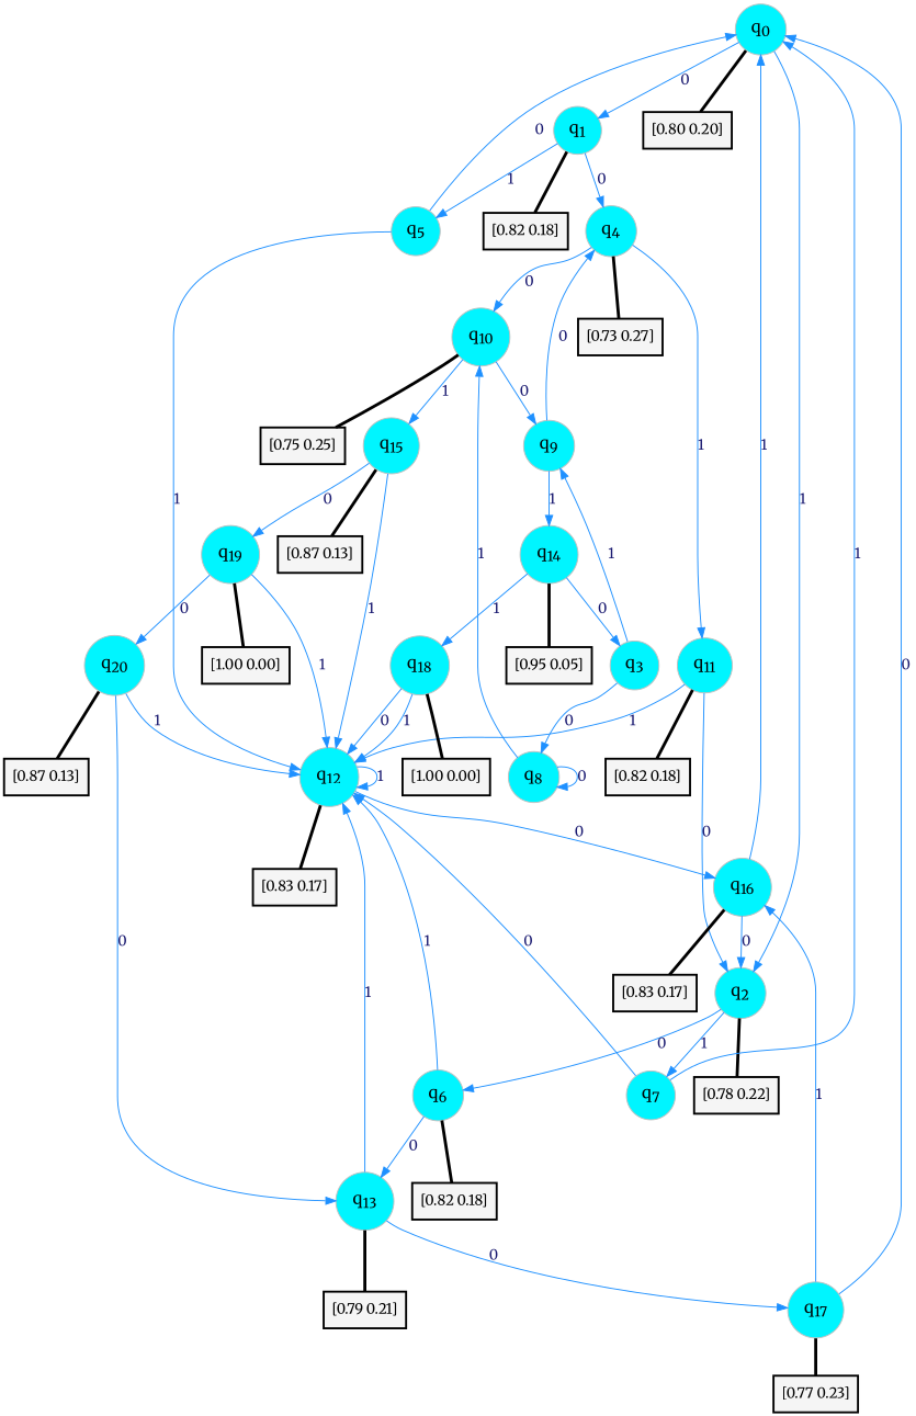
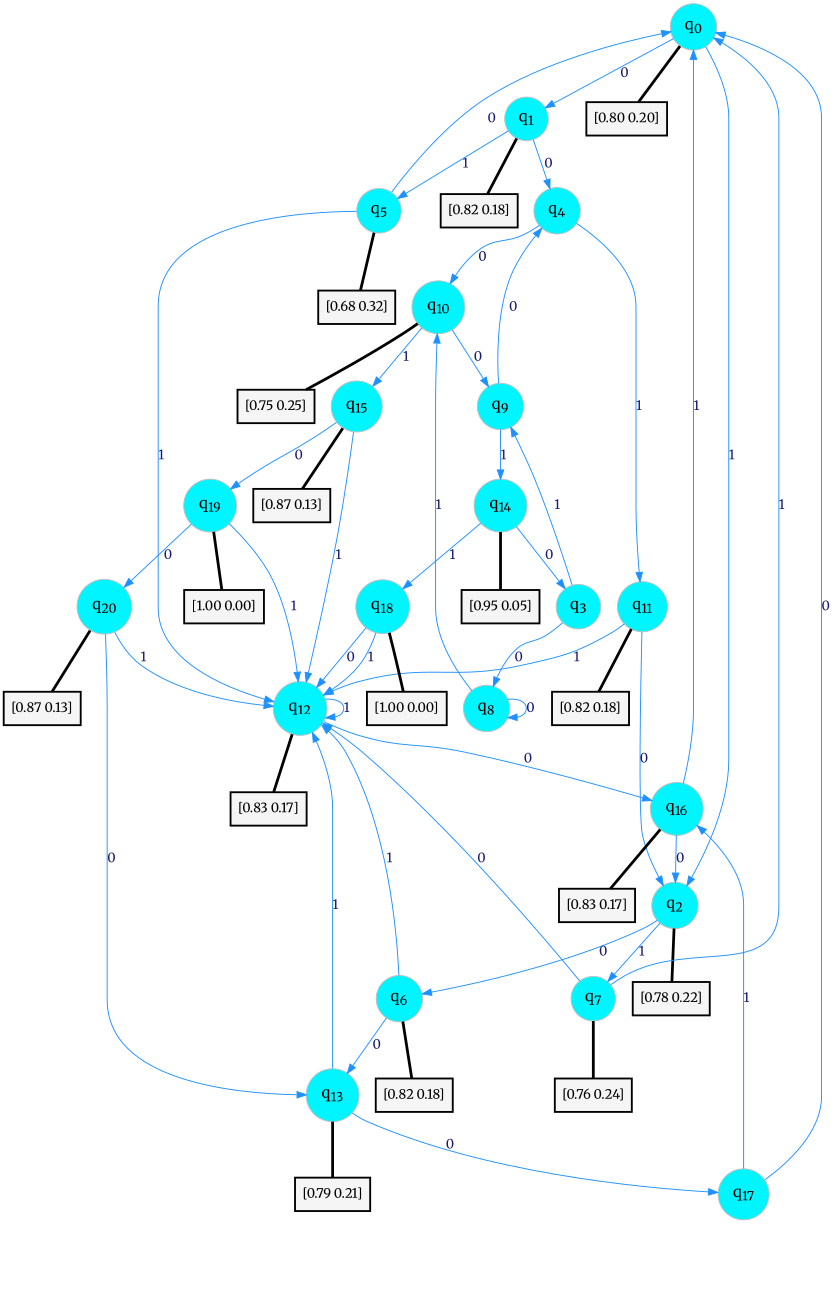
  digraph {
    fontname=Merriweather
    rankdir=TD
    node [color=gray fillcolor=turquoise1 fontcolor=black fontname=Merriweather fontsize=16 fontweight=bold shape=circle style=filled]
    edge [arrowsize=1 color=dodgerblue1 fontcolor=midnightblue fontname=Merriweather fontweight=bold penwidth=1 style=solid weight=20]
    n1 [label=<q<SUB>0</SUB>>]
    n2 [label=<q<SUB>1</SUB>>]
    n3 [label=<q<SUB>2</SUB>>]
    n4 [color=black fillcolor=whitesmoke fontsize=14 label="[0.80 0.20]" penwidth=2 shape=box]
    n5 [label=<q<SUB>4</SUB>>]
    n6 [label=<q<SUB>5</SUB>>]
    n7 [color=black fillcolor=whitesmoke fontsize=14 label="[0.82 0.18]" penwidth=2 shape=box]
    n8 [label=<q<SUB>6</SUB>>]
    n9 [label=<q<SUB>7</SUB>>]
    n10 [color=black fillcolor=whitesmoke fontsize=14 label="[0.78 0.22]" penwidth=2 shape=box]
    n11 [label=<q<SUB>10</SUB>>]
    n12 [label=<q<SUB>11</SUB>>]
-   n13 [color=black fillcolor=whitesmoke fontsize=14 label="[0.73 0.27]" penwidth=2 shape=box]
    n14 [label=<q<SUB>12</SUB>>]
+   n15 [color=black fillcolor=whitesmoke fontsize=14 label="[0.68 0.32]" penwidth=2 shape=box]
    n16 [label=<q<SUB>13</SUB>>]
    n17 [color=black fillcolor=whitesmoke fontsize=14 label="[0.82 0.18]" penwidth=2 shape=box]
+   n18 [color=black fillcolor=whitesmoke fontsize=14 label="[0.76 0.24]" penwidth=2 shape=box]
    n19 [label=<q<SUB>3</SUB>>]
    n20 [label=<q<SUB>8</SUB>>]
    n21 [label=<q<SUB>9</SUB>>]
    n22 [label=<q<SUB>14</SUB>>]
    n23 [label=<q<SUB>15</SUB>>]
    n24 [color=black fillcolor=whitesmoke fontsize=14 label="[0.75 0.25]" penwidth=2 shape=box]
    n25 [color=black fillcolor=whitesmoke fontsize=14 label="[0.82 0.18]" penwidth=2 shape=box]
    n26 [label=<q<SUB>16</SUB>>]
    n27 [color=black fillcolor=whitesmoke fontsize=14 label="[0.83 0.17]" penwidth=2 shape=box]
    n28 [label=<q<SUB>17</SUB>>]
    n29 [color=black fillcolor=whitesmoke fontsize=14 label="[0.79 0.21]" penwidth=2 shape=box]
    n30 [label=<q<SUB>18</SUB>>]
    n31 [color=black fillcolor=whitesmoke fontsize=14 label="[0.95 0.05]" penwidth=2 shape=box]
    n32 [label=<q<SUB>19</SUB>>]
    n33 [color=black fillcolor=whitesmoke fontsize=14 label="[0.87 0.13]" penwidth=2 shape=box]
    n34 [color=black fillcolor=whitesmoke fontsize=14 label="[0.83 0.17]" penwidth=2 shape=box]
-   n35 [color=black fillcolor=whitesmoke fontsize=14 label="[0.77 0.23]" penwidth=2 shape=box]
    n36 [color=black fillcolor=whitesmoke fontsize=14 label="[1.00 0.00]" penwidth=2 shape=box]
    n37 [label=<q<SUB>20</SUB>>]
    n38 [color=black fillcolor=whitesmoke fontsize=14 label="[1.00 0.00]" penwidth=2 shape=box]
    n39 [color=black fillcolor=whitesmoke fontsize=14 label="[0.87 0.13]" penwidth=2 shape=box]
    n1 -> n2 [label=0]
    n1 -> n3 [label=1]
    n1 -> n4 [arrowhead=none color=black penwidth=3]
    n2 -> n5 [label=0]
    n2 -> n6 [label=1]
    n2 -> n7 [arrowhead=none color=black penwidth=3]
    n3 -> n8 [label=0]
    n3 -> n9 [label=1]
    n3 -> n10 [arrowhead=none color=black penwidth=3]
    n5 -> n11 [label=0]
    n5 -> n12 [label=1]
-   n5 -> n13 [arrowhead=none color=black penwidth=3]
    n6 -> n1 [label=0]
    n6 -> n14 [label=1]
+   n6 -> n15 [arrowhead=none color=black penwidth=3]
    n8 -> n14 [label=1]
    n8 -> n16 [label=0]
    n8 -> n17 [arrowhead=none color=black penwidth=3]
    n9 -> n1 [label=1]
    n9 -> n14 [label=0]
+   n9 -> n18 [arrowhead=none color=black penwidth=3]
    n11 -> n21 [label=0]
    n11 -> n23 [label=1]
    n11 -> n24 [arrowhead=none color=black penwidth=3]
    n12 -> n3 [label=0]
    n12 -> n14 [label=1]
    n12 -> n25 [arrowhead=none color=black penwidth=3]
    n14 -> n14 [label=1]
    n14 -> n26 [label=0]
    n14 -> n27 [arrowhead=none color=black penwidth=3]
    n16 -> n14 [label=1]
    n16 -> n28 [label=0]
    n16 -> n29 [arrowhead=none color=black penwidth=3]
    n19 -> n20 [label=0]
    n19 -> n21 [label=1]
    n20 -> n11 [label=1]
    n20 -> n20 [label=0]
    n21 -> n5 [label=0]
    n21 -> n22 [label=1]
    n22 -> n19 [label=0]
    n22 -> n30 [label=1]
    n22 -> n31 [arrowhead=none color=black penwidth=3]
    n23 -> n14 [label=1]
    n23 -> n32 [label=0]
    n23 -> n33 [arrowhead=none color=black penwidth=3]
    n26 -> n1 [label=1]
    n26 -> n3 [label=0]
    n26 -> n34 [arrowhead=none color=black penwidth=3]
    n28 -> n1 [label=0]
    n28 -> n26 [label=1]
-   n28 -> n35 [arrowhead=none color=black penwidth=3]
    n30 -> n14 [label=0]
    n30 -> n14 [label=1]
    n30 -> n36 [arrowhead=none color=black penwidth=3]
    n32 -> n14 [label=1]
    n32 -> n37 [label=0]
    n32 -> n38 [arrowhead=none color=black penwidth=3]
    n37 -> n14 [label=1]
    n37 -> n16 [label=0]
    n37 -> n39 [arrowhead=none color=black penwidth=3]
  }
